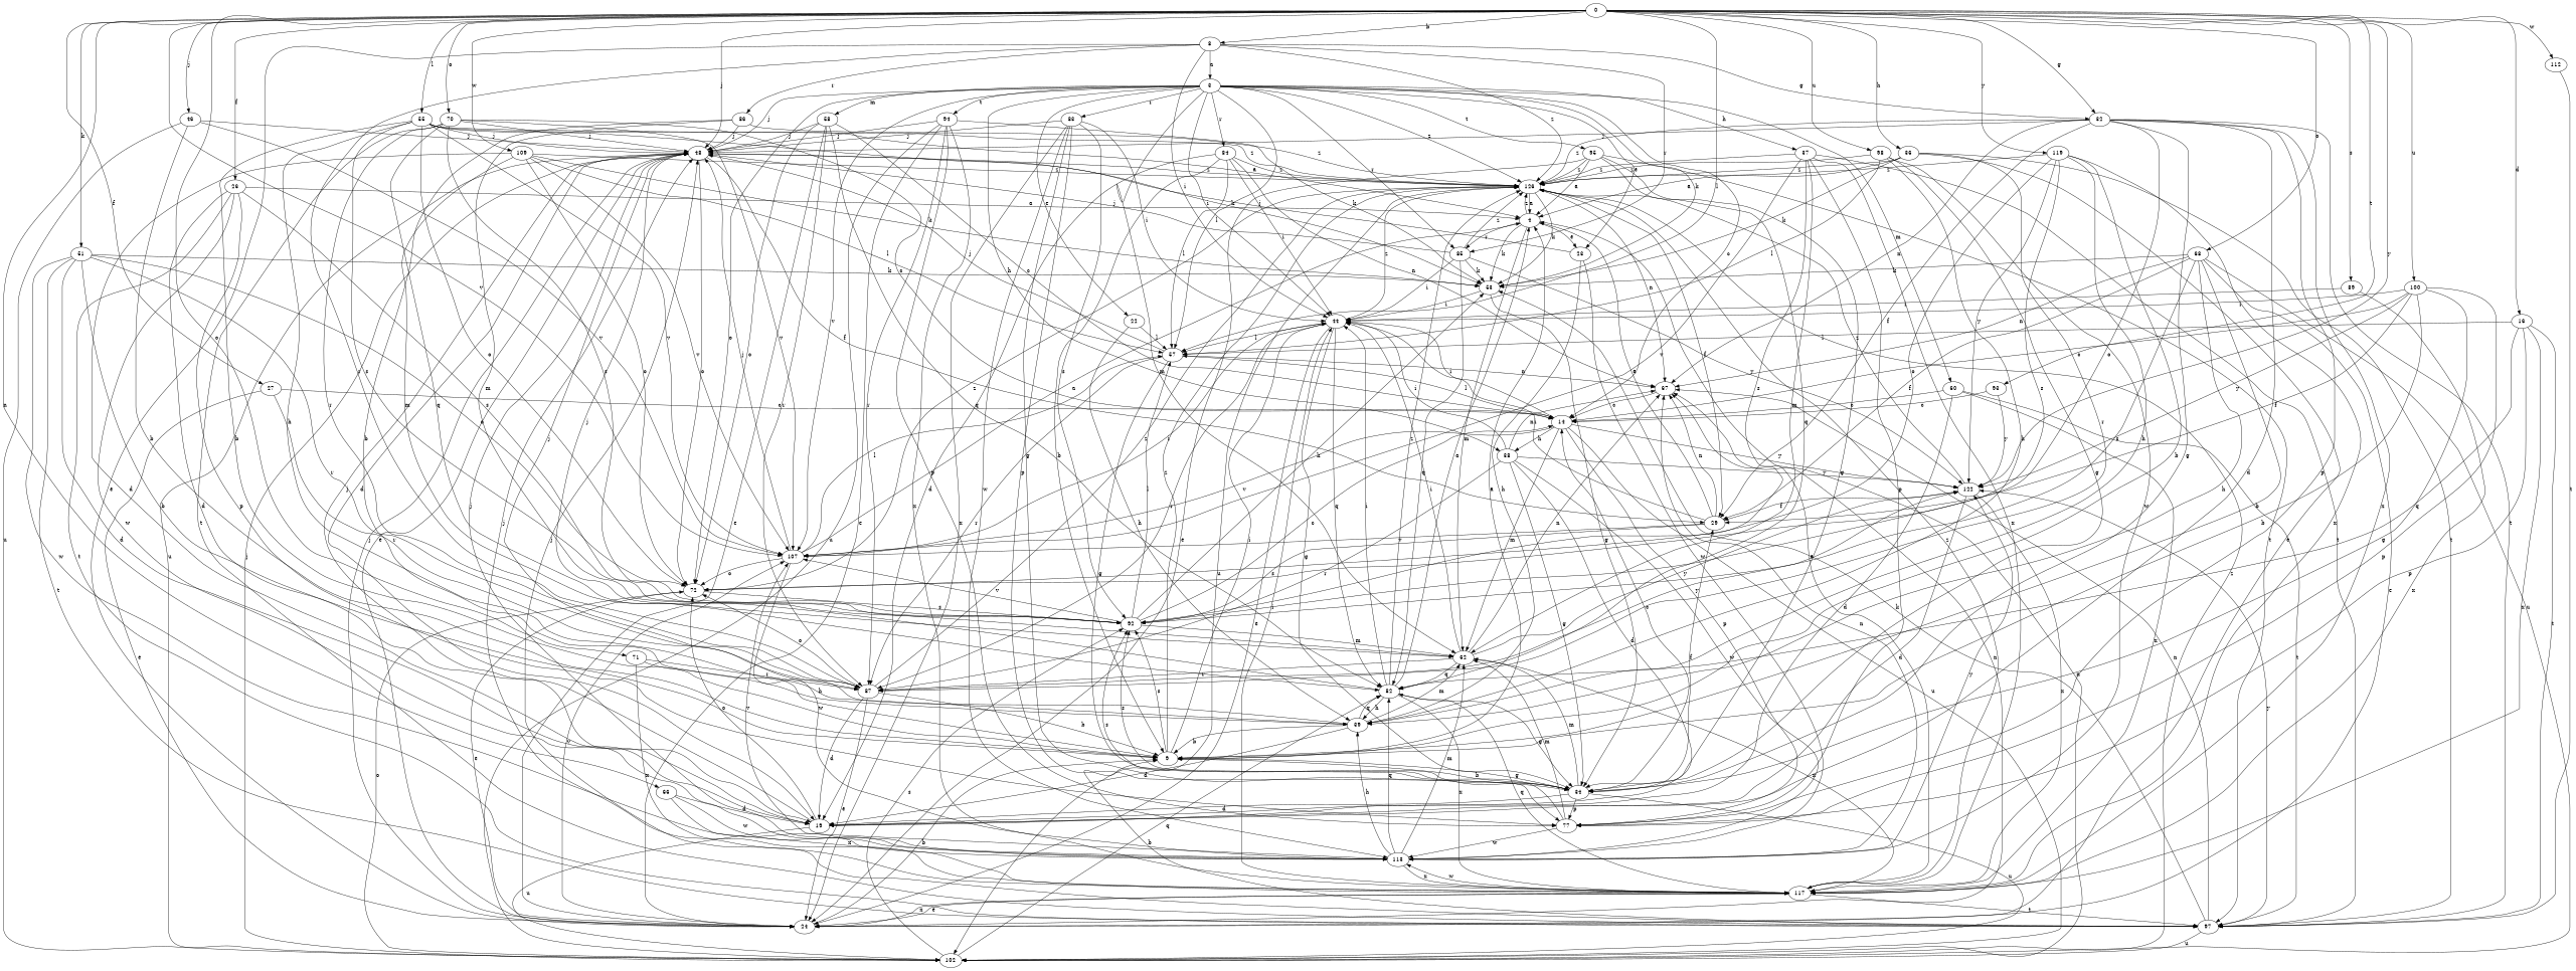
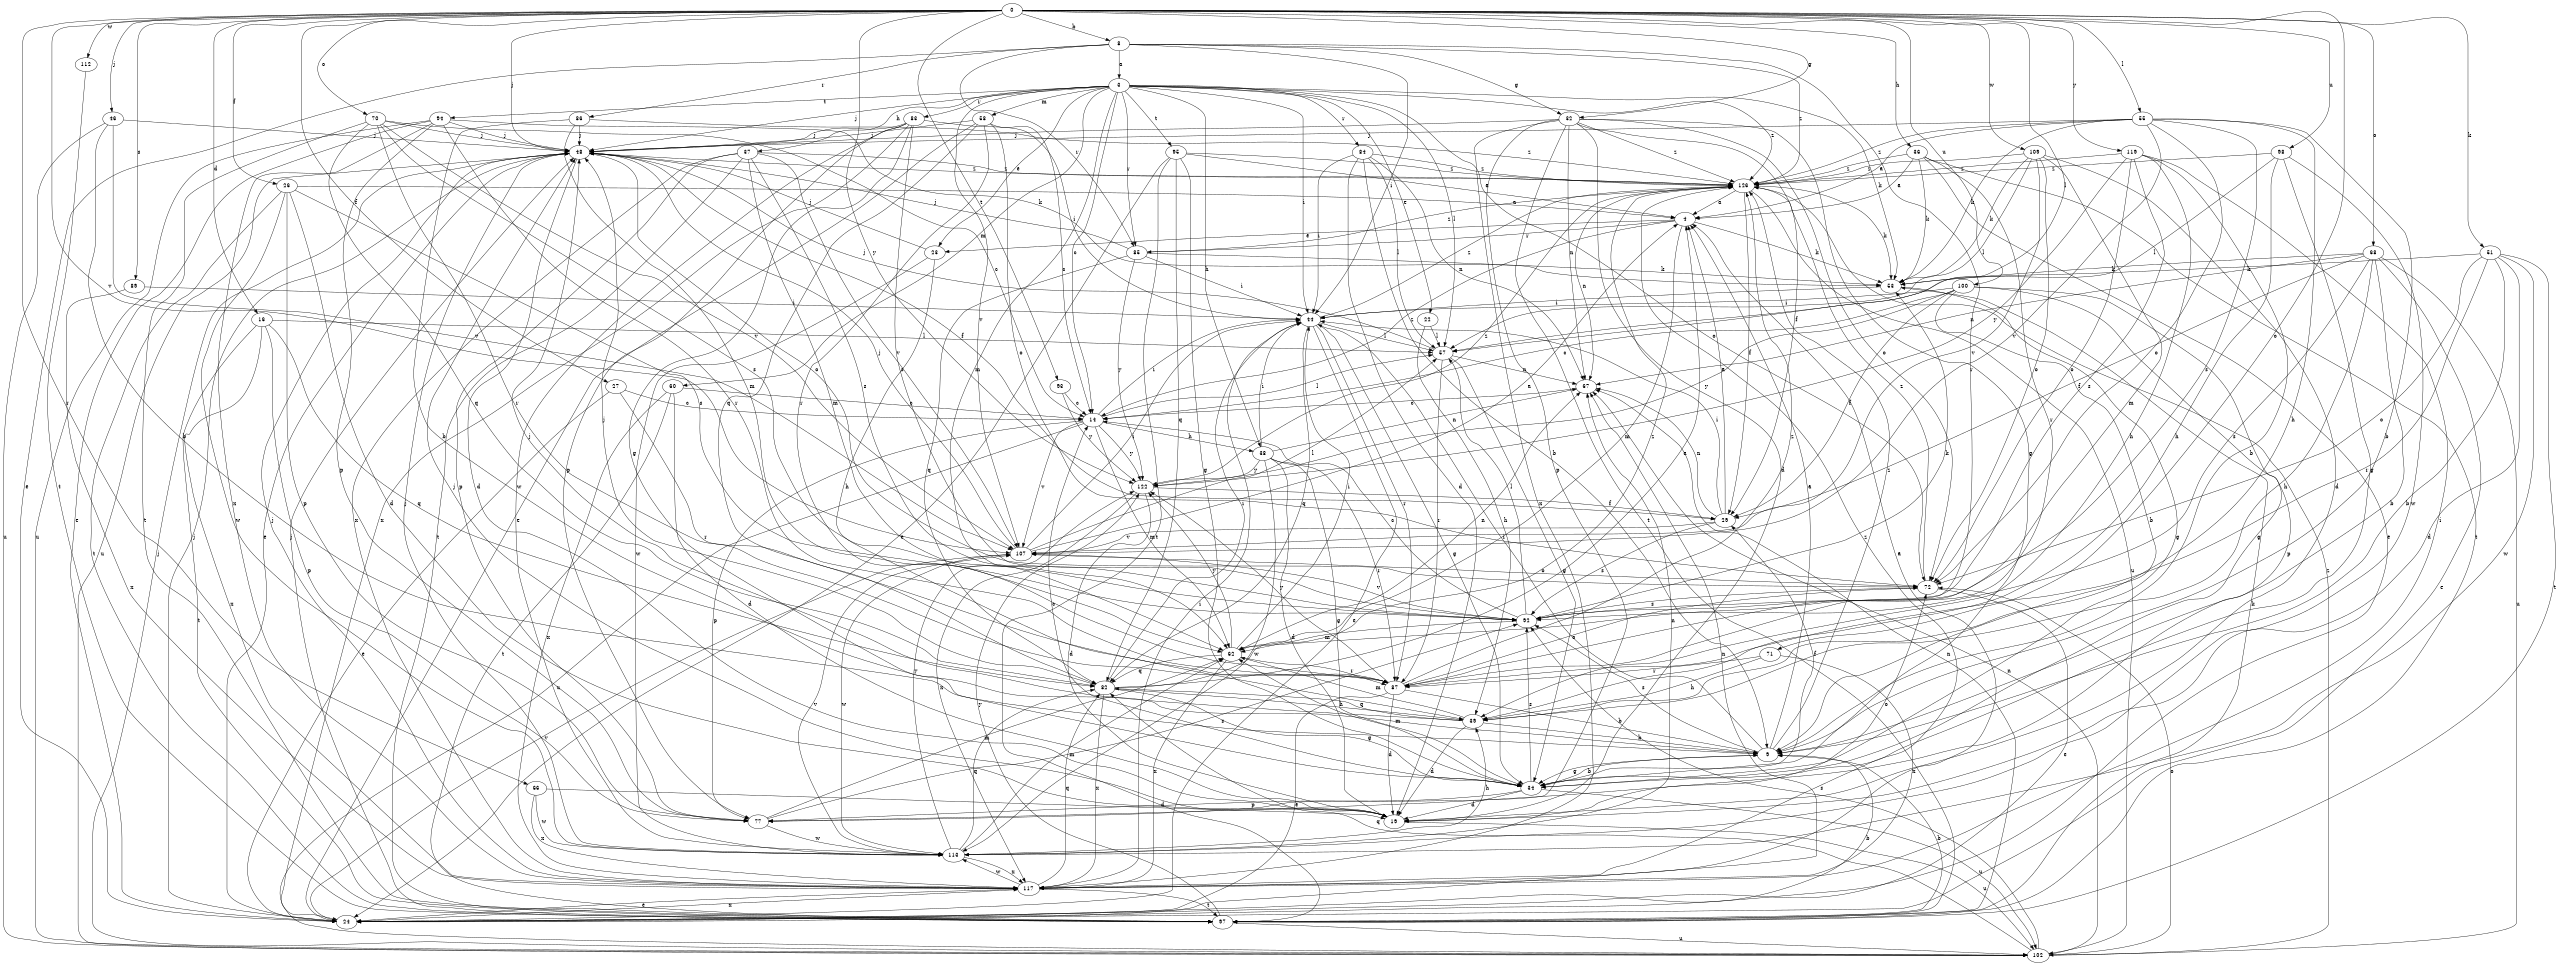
  strict digraph {
    0
    8
    16
    26
    27
    32
    36
    46
    48
    51
    55
    57
    66
    68
    70
    71
    89
    93
    98
    100
    107
    109
    112
    119
    122
    3
    44
    85
    126
    24
    86
    87
    77
    97
    117
    82
    4
    92
    19
    113
    14
    72
    34
    67
    29
    53
    9
    102
    39
    62
    22
    23
    37
    38
    58
    60
    83
    84
    94
    95
    0 -> 8 [label=b]
    0 -> 16 [label=d]
    0 -> 26 [label=f]
    0 -> 27 [label=f]
    0 -> 32 [label=g]
    0 -> 36 [label=h]
    0 -> 46 [label=j]
    0 -> 48 [label=j]
    0 -> 51 [label=k]
    0 -> 55 [label=l]
    0 -> 57 [label=l]
-   0 -> 66 [label=n]
+   0 -> 66 [label=r]
    0 -> 68 [label=o]
    0 -> 70 [label=o]
    0 -> 71 [label=o]
    0 -> 89 [label=s]
    0 -> 93 [label=t]
    0 -> 98 [label=u]
    0 -> 100 [label=u]
    0 -> 107 [label=v]
    0 -> 109 [label=w]
    0 -> 112 [label=w]
    0 -> 119 [label=y]
    0 -> 122 [label=y]
    8 -> 32 [label=g]
    8 -> 3 [label=a]
    8 -> 44 [label=i]
    8 -> 85 [label=r]
    8 -> 126 [label=z]
    8 -> 24 [label=e]
    8 -> 86 [label=r]
    8 -> 87 [label=r]
    16 -> 57 [label=l]
    16 -> 77 [label=p]
    16 -> 97 [label=t]
    16 -> 117 [label=x]
    16 -> 82 [label=q]
    26 -> 77 [label=p]
    26 -> 97 [label=t]
    26 -> 4 [label=a]
    26 -> 92 [label=s]
    26 -> 19 [label=d]
    26 -> 113 [label=w]
    27 -> 24 [label=e]
    27 -> 87 [label=r]
    27 -> 14 [label=c]
    32 -> 48 [label=j]
    32 -> 126 [label=z]
    32 -> 77 [label=p]
    32 -> 97 [label=t]
    32 -> 117 [label=x]
    32 -> 19 [label=d]
    32 -> 72 [label=o]
    32 -> 34 [label=g]
    32 -> 67 [label=n]
    32 -> 29 [label=f]
    36 -> 126 [label=z]
    36 -> 24 [label=e]
    36 -> 87 [label=r]
    36 -> 97 [label=t]
    36 -> 4 [label=a]
    36 -> 53 [label=k]
    46 -> 48 [label=j]
    46 -> 107 [label=v]
    46 -> 9 [label=b]
    46 -> 102 [label=u]
    48 -> 126 [label=z]
    48 -> 24 [label=e]
    48 -> 19 [label=d]
    48 -> 72 [label=o]
    48 -> 29 [label=f]
    48 -> 102 [label=u]
    51 -> 87 [label=r]
    51 -> 97 [label=t]
    51 -> 19 [label=d]
    51 -> 113 [label=w]
    51 -> 72 [label=o]
    51 -> 53 [label=k]
    51 -> 9 [label=b]
    55 -> 48 [label=j]
    55 -> 107 [label=v]
    55 -> 126 [label=z]
    55 -> 4 [label=a]
    55 -> 92 [label=s]
    55 -> 72 [label=o]
    55 -> 53 [label=k]
    55 -> 9 [label=b]
    55 -> 39 [label=h]
    57 -> 48 [label=j]
    57 -> 87 [label=r]
    57 -> 34 [label=g]
    57 -> 67 [label=n]
    66 -> 117 [label=x]
    66 -> 19 [label=d]
    66 -> 113 [label=w]
    68 -> 24 [label=e]
    68 -> 92 [label=s]
    68 -> 67 [label=n]
    68 -> 29 [label=f]
    68 -> 53 [label=k]
    68 -> 9 [label=b]
    68 -> 102 [label=u]
    68 -> 39 [label=h]
    70 -> 48 [label=j]
    70 -> 107 [label=v]
    70 -> 87 [label=r]
    70 -> 97 [label=t]
    70 -> 82 [label=q]
    70 -> 92 [label=s]
    70 -> 14 [label=c]
    71 -> 87 [label=r]
    71 -> 117 [label=x]
    71 -> 39 [label=h]
    89 -> 44 [label=i]
    89 -> 117 [label=x]
    93 -> 122 [label=y]
    93 -> 14 [label=c]
    98 -> 57 [label=l]
    98 -> 126 [label=z]
    98 -> 113 [label=w]
    98 -> 34 [label=g]
    98 -> 39 [label=h]
    100 -> 122 [label=y]
    100 -> 44 [label=i]
    100 -> 77 [label=p]
    100 -> 14 [label=c]
    100 -> 34 [label=g]
    100 -> 29 [label=f]
    100 -> 9 [label=b]
    107 -> 48 [label=j]
    107 -> 57 [label=l]
    107 -> 44 [label=i]
    107 -> 4 [label=a]
    107 -> 113 [label=w]
    107 -> 72 [label=o]
    109 -> 57 [label=l]
    109 -> 107 [label=v]
    109 -> 126 [label=z]
    109 -> 19 [label=d]
    109 -> 72 [label=o]
    109 -> 53 [label=k]
    109 -> 62 [label=m]
    112 -> 97 [label=t]
    119 -> 122 [label=y]
    119 -> 126 [label=z]
-   119 -> 117 [label=x]
+   119 -> 117 [label=i]
    119 -> 92 [label=s]
    119 -> 72 [label=o]
    119 -> 9 [label=b]
    119 -> 39 [label=h]
    122 -> 126 [label=z]
    122 -> 117 [label=x]
    122 -> 19 [label=d]
    122 -> 29 [label=f]
    3 -> 48 [label=j]
    3 -> 57 [label=l]
    3 -> 107 [label=v]
    3 -> 44 [label=i]
    3 -> 85 [label=r]
    3 -> 126 [label=z]
    3 -> 14 [label=c]
    3 -> 72 [label=o]
    3 -> 53 [label=k]
    3 -> 62 [label=m]
    3 -> 22 [label=e]
    3 -> 23 [label=e]
    3 -> 37 [label=h]
    3 -> 38 [label=h]
    3 -> 58 [label=m]
    3 -> 60 [label=m]
    3 -> 83 [label=r]
    3 -> 84 [label=r]
    3 -> 94 [label=t]
    3 -> 95 [label=t]
    44 -> 57 [label=l]
    44 -> 126 [label=z]
    44 -> 24 [label=e]
    44 -> 87 [label=r]
    44 -> 82 [label=q]
    44 -> 34 [label=g]
    85 -> 48 [label=j]
    85 -> 122 [label=y]
    85 -> 44 [label=i]
    85 -> 126 [label=z]
    85 -> 82 [label=q]
    85 -> 53 [label=k]
    126 -> 4 [label=a]
    126 -> 67 [label=n]
    126 -> 29 [label=f]
    126 -> 53 [label=k]
    126 -> 102 [label=u]
    24 -> 48 [label=j]
    24 -> 107 [label=v]
    24 -> 117 [label=x]
    24 -> 67 [label=n]
    24 -> 9 [label=b]
    86 -> 48 [label=j]
    86 -> 126 [label=z]
    86 -> 9 [label=b]
    86 -> 62 [label=m]
    87 -> 122 [label=y]
    87 -> 126 [label=z]
    87 -> 24 [label=e]
    87 -> 19 [label=d]
    87 -> 72 [label=o]
    87 -> 9 [label=b]
    77 -> 92 [label=s]
    77 -> 113 [label=w]
    77 -> 62 [label=m]
    97 -> 48 [label=j]
    97 -> 122 [label=y]
    97 -> 67 [label=n]
    97 -> 53 [label=k]
    97 -> 9 [label=b]
    97 -> 102 [label=u]
    117 -> 48 [label=j]
    117 -> 44 [label=i]
    117 -> 126 [label=z]
    117 -> 24 [label=e]
    117 -> 97 [label=t]
    117 -> 82 [label=q]
    117 -> 4 [label=a]
    117 -> 113 [label=w]
    82 -> 48 [label=j]
    82 -> 44 [label=i]
    82 -> 126 [label=z]
    82 -> 117 [label=x]
    82 -> 4 [label=a]
    82 -> 34 [label=g]
    82 -> 39 [label=h]
    4 -> 85 [label=r]
-   4 -> 126 [label=z]
+   4 -> 14 [label=z]
    4 -> 53 [label=k]
    4 -> 62 [label=m]
    4 -> 23 [label=e]
    92 -> 57 [label=l]
    92 -> 107 [label=v]
    92 -> 14 [label=c]
    92 -> 53 [label=k]
    92 -> 62 [label=m]
    19 -> 48 [label=j]
    19 -> 72 [label=o]
    19 -> 102 [label=u]
    113 -> 48 [label=j]
    113 -> 107 [label=v]
    113 -> 122 [label=y]
    113 -> 117 [label=x]
    113 -> 82 [label=q]
    113 -> 67 [label=n]
    113 -> 39 [label=h]
    113 -> 62 [label=m]
    14 -> 57 [label=l]
    14 -> 107 [label=v]
    14 -> 122 [label=y]
    14 -> 44 [label=i]
    14 -> 77 [label=p]
    14 -> 102 [label=u]
    14 -> 62 [label=m]
    14 -> 38 [label=h]
    72 -> 126 [label=z]
    72 -> 24 [label=e]
    72 -> 92 [label=s]
    34 -> 77 [label=p]
    34 -> 92 [label=s]
    34 -> 19 [label=d]
    34 -> 14 [label=c]
    34 -> 29 [label=f]
    34 -> 9 [label=b]
    34 -> 102 [label=u]
    34 -> 62 [label=m]
    67 -> 14 [label=c]
    29 -> 107 [label=v]
    29 -> 44 [label=i]
    29 -> 4 [label=a]
    29 -> 92 [label=s]
    29 -> 67 [label=n]
    53 -> 44 [label=i]
    53 -> 34 [label=g]
    9 -> 44 [label=i]
    9 -> 126 [label=z]
    9 -> 4 [label=a]
    9 -> 92 [label=s]
    9 -> 34 [label=g]
    102 -> 48 [label=j]
    102 -> 126 [label=z]
    102 -> 82 [label=q]
    102 -> 92 [label=s]
    102 -> 72 [label=o]
    102 -> 67 [label=n]
    39 -> 48 [label=j]
    39 -> 82 [label=q]
    39 -> 19 [label=d]
    39 -> 9 [label=b]
    39 -> 62 [label=m]
    62 -> 122 [label=y]
    62 -> 44 [label=i]
    62 -> 87 [label=r]
    62 -> 117 [label=x]
    62 -> 82 [label=q]
    62 -> 67 [label=n]
    22 -> 57 [label=l]
    22 -> 39 [label=h]
    23 -> 48 [label=j]
    23 -> 113 [label=w]
    23 -> 39 [label=h]
    37 -> 107 [label=v]
    37 -> 126 [label=z]
    37 -> 77 [label=p]
    37 -> 97 [label=t]
    37 -> 117 [label=x]
    37 -> 92 [label=s]
    37 -> 62 [label=m]
    38 -> 122 [label=y]
    38 -> 44 [label=i]
    38 -> 87 [label=r]
    38 -> 19 [label=d]
    38 -> 113 [label=w]
    38 -> 34 [label=g]
    38 -> 67 [label=n]
    58 -> 48 [label=j]
    58 -> 24 [label=e]
    58 -> 87 [label=r]
    58 -> 82 [label=q]
    58 -> 14 [label=c]
    58 -> 72 [label=o]
    60 -> 97 [label=t]
    60 -> 117 [label=x]
    60 -> 19 [label=d]
    60 -> 14 [label=c]
    83 -> 48 [label=j]
    83 -> 44 [label=i]
    83 -> 24 [label=x]
    83 -> 77 [label=p]
    83 -> 92 [label=s]
    83 -> 113 [label=w]
    83 -> 34 [label=g]
    84 -> 57 [label=l]
    84 -> 44 [label=i]
    84 -> 126 [label=z]
    84 -> 19 [label=d]
    84 -> 67 [label=n]
    84 -> 9 [label=b]
    94 -> 48 [label=j]
    94 -> 24 [label=e]
    94 -> 87 [label=r]
    94 -> 77 [label=p]
    94 -> 117 [label=x]
    94 -> 53 [label=k]
    94 -> 102 [label=u]
    95 -> 126 [label=z]
    95 -> 24 [label=e]
    95 -> 97 [label=t]
    95 -> 82 [label=q]
    95 -> 4 [label=a]
    95 -> 34 [label=g]
  }
